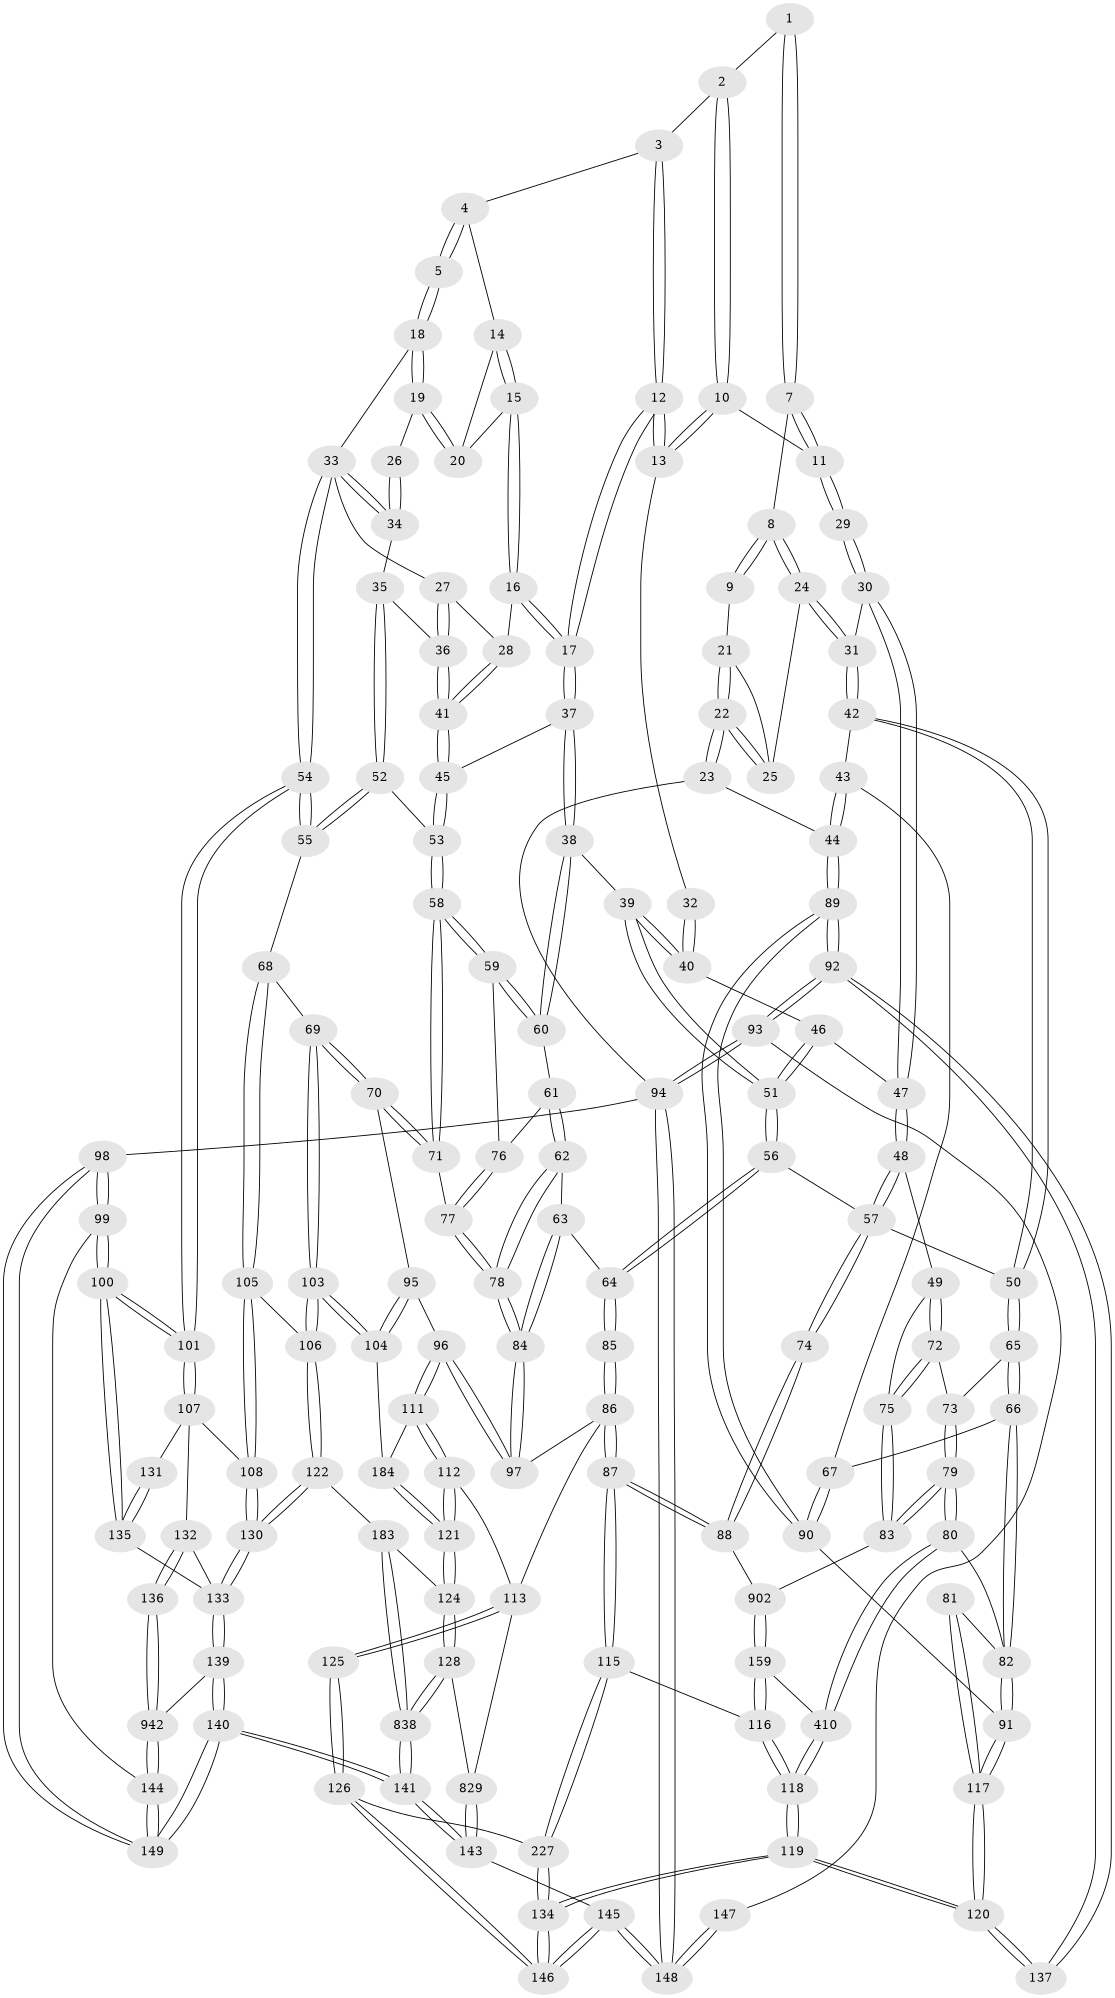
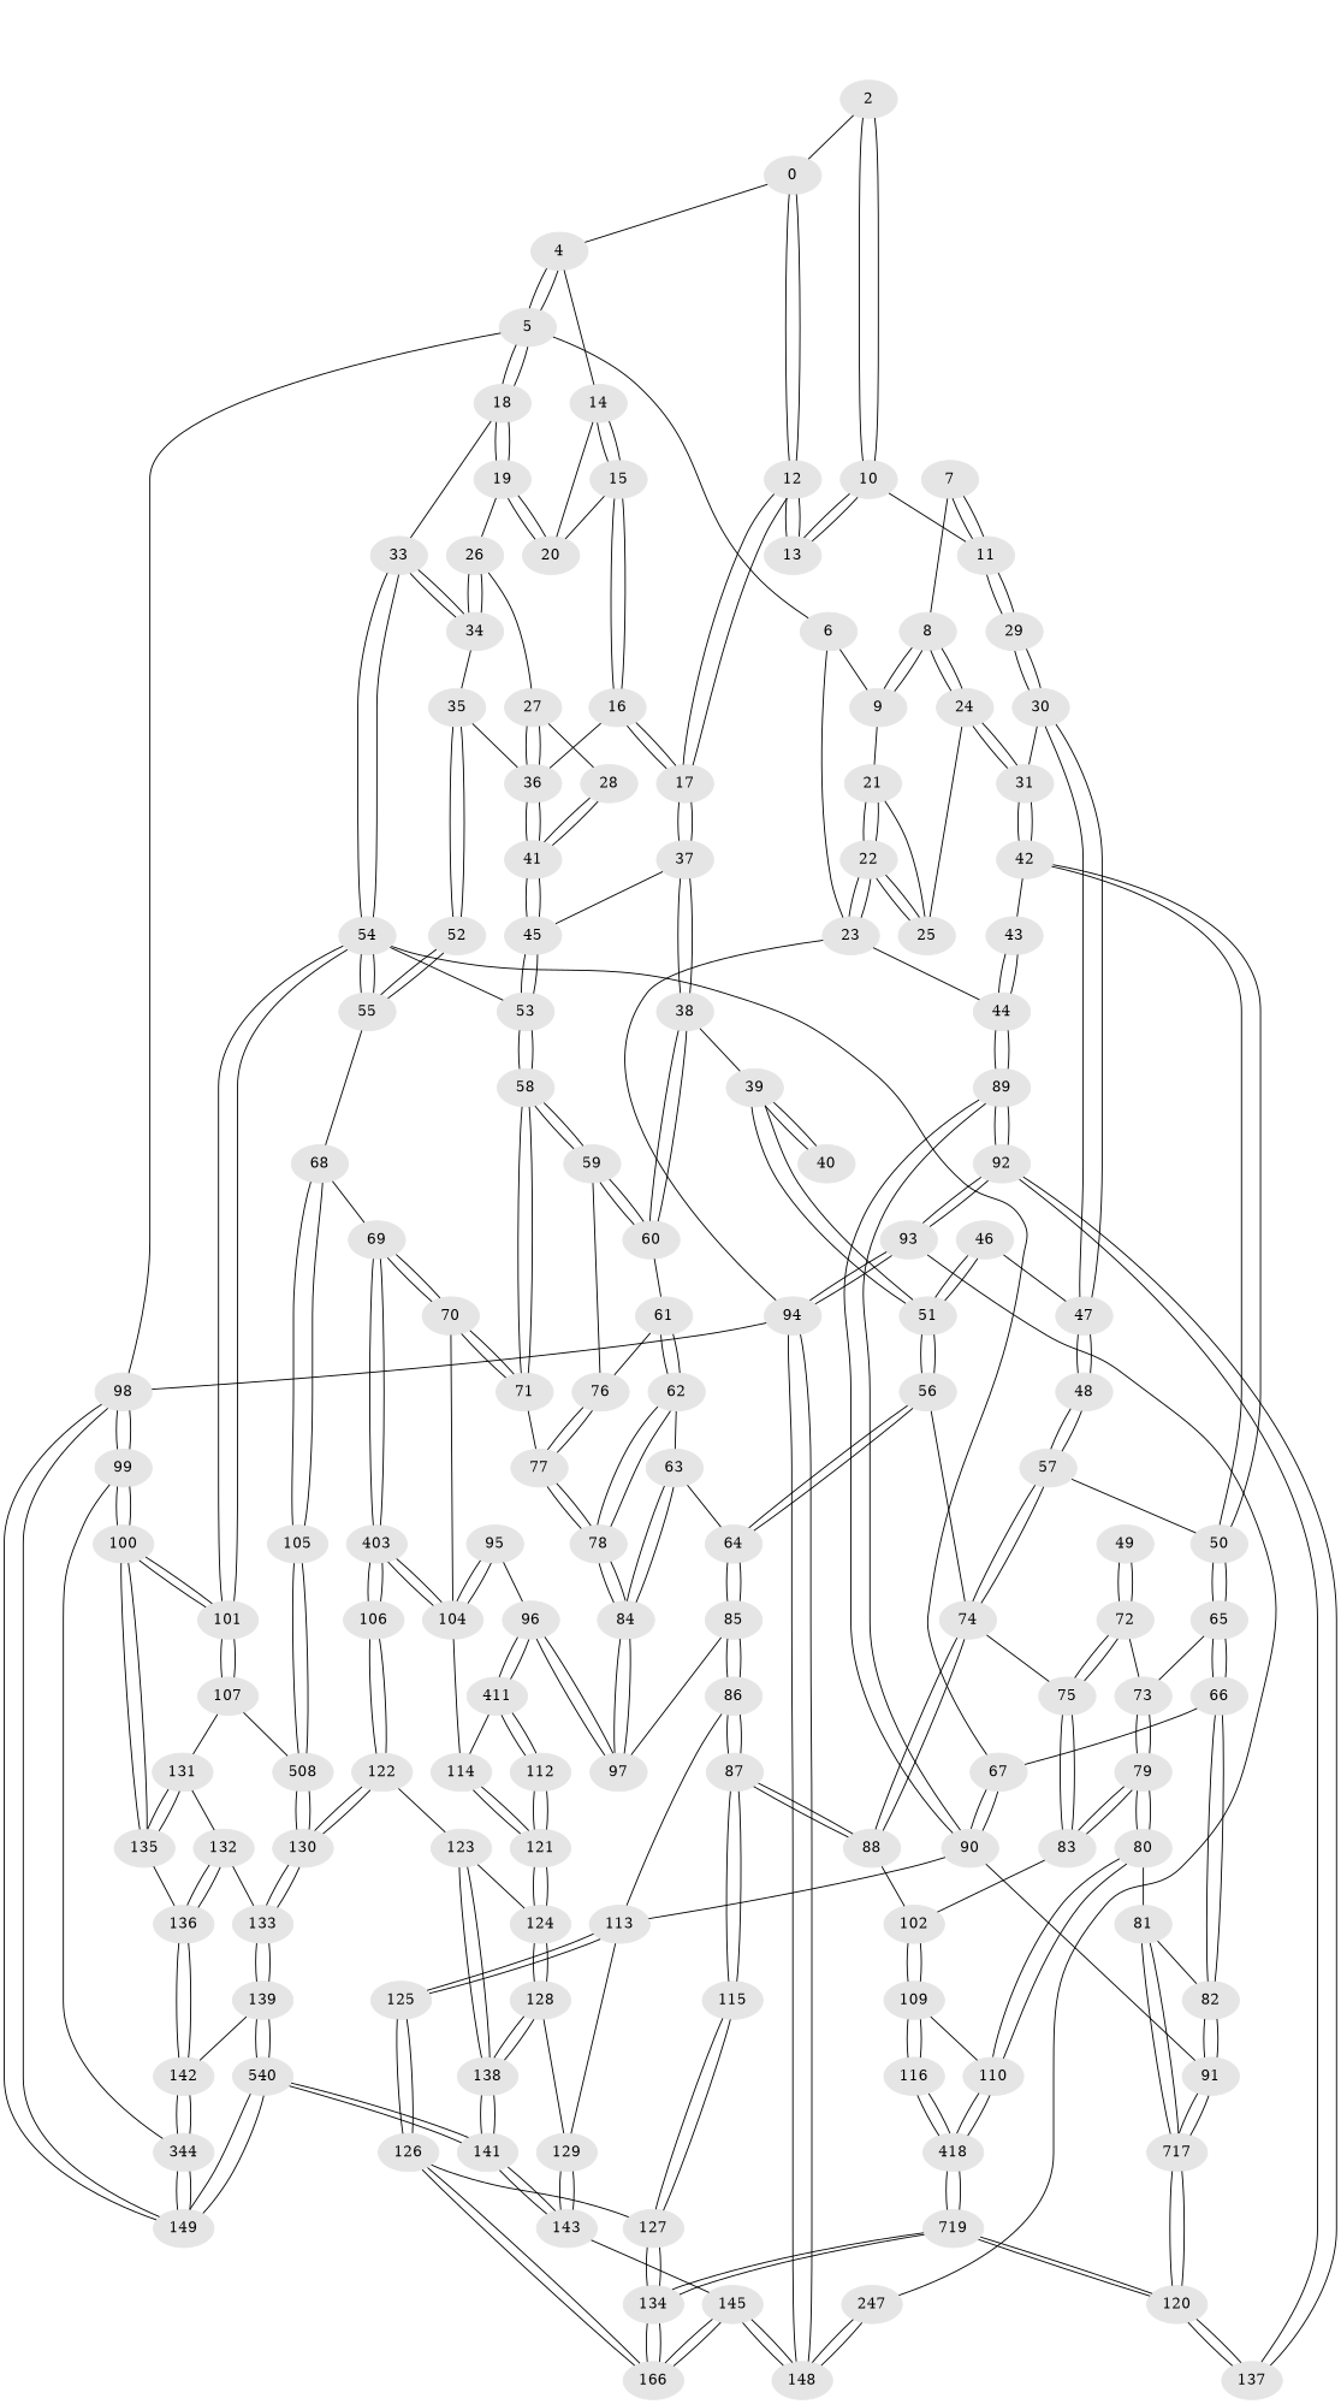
  graph {
    node [color=gray90 style=filled]
-   1
    2
    7
-   3
+   3 [label=0]
    10
    8
    11
    4
    12
    13
    5
    14
    17
+   6
    18
    98
    15
    20
    9
    23
    19
    33
    99
    149
    21
    44
    94
    24
    29
    25
    31
    22
-   32
    30
    37
    40
    16
    28
    41
    38
    45
    26
    34
    54
    27
    89
    148
    42
    36
    35
    47
    48
    43
    50
    46
    55
    101
    52
    53
    39
    60
    51
    61
    56
    67
    65
    90
    92
    58
    49
    57
    72
    74
    73
    75
    66
    64
    68
    59
    71
    107
    69
    105
    85
    88
    76
    77
    62
    63
    78
    84
    97
    86
    82
    79
    91
    70
-   103
+   103 [label=403]
    106
-   108
+   108 [label=508]
    95
    104
    96
    83
    80
-   102 [label=902]
+   102
    81
-   110 [label=410]
-   117
-   118
+   110
+   117 [label=717]
+   118 [label=418]
    120
-   109 [label=159]
+   109
    87
    113
    115
    125
-   129 [label=829]
+   129
    116
-   127 [label=227]
+   127
    93
    137
-   147
-   111
-   114 [label=184]
+   147 [label=247]
+   111 [label=411]
+   114
    112
    100
-   144
+   144 [label=344]
    135
    136
    131
    122
    121
    130
-   123 [label=183]
+   123
    132
    133
-   119
+   119 [label=719]
    124
    126
    134
-   146
+   146 [label=166]
    128
-   138 [label=838]
+   138
    141
    143
    145
    139
-   142 [label=942]
-   140
-   1 -- 2
-   1 -- 7
-   1 -- 7
+   142
+   140 [label=540]
    2 -- 3
    2 -- 10
    2 -- 10
    7 -- 8
    7 -- 11
    7 -- 11
    3 -- 4
    3 -- 12
    3 -- 12
    10 -- 11
    10 -- 13
    10 -- 13
    8 -- 9
    8 -- 9
    8 -- 24
    8 -- 24
    11 -- 29
    11 -- 29
    4 -- 5
    4 -- 5
    4 -- 14
    12 -- 13
    12 -- 13
    12 -- 17
    12 -- 17
-   13 -- 32
+   5 -- 6
    5 -- 18
    5 -- 18
+   5 -- 98
    14 -- 15
    14 -- 15
    14 -- 20
    17 -- 37
    17 -- 37
+   6 -- 9
+   6 -- 23
    18 -- 19
    18 -- 19
    18 -- 33
    98 -- 99
    98 -- 99
    98 -- 149
    98 -- 149
    15 -- 20
    15 -- 16
    15 -- 16
    9 -- 21
    23 -- 44
    23 -- 94
    19 -- 20
    19 -- 20
    19 -- 26
    33 -- 34
    33 -- 34
    33 -- 54
    33 -- 54
    99 -- 100
    99 -- 100
    99 -- 144
    21 -- 25
    21 -- 22
    21 -- 22
    44 -- 89
    44 -- 89
    94 -- 98
    94 -- 148
    94 -- 148
    24 -- 25
    24 -- 31
    24 -- 31
    29 -- 30
    29 -- 30
    31 -- 42
    31 -- 42
    22 -- 23
    22 -- 23
    22 -- 25
    22 -- 25
-   32 -- 40
-   32 -- 40
    30 -- 31
    30 -- 47
    30 -- 47
    37 -- 38
    37 -- 38
    37 -- 45
-   40 -- 46
    16 -- 17
    16 -- 17
-   16 -- 28
+   16 -- 36
    28 -- 41
    28 -- 41
    41 -- 45
    41 -- 45
    38 -- 39
    38 -- 60
    38 -- 60
    45 -- 53
    45 -- 53
    26 -- 34
    26 -- 34
-   33 -- 27
+   26 -- 27
    34 -- 35
    54 -- 55
    54 -- 55
    54 -- 101
    54 -- 101
    27 -- 28
    27 -- 36
    27 -- 36
    89 -- 90
    89 -- 90
    89 -- 92
    89 -- 92
    42 -- 43
    42 -- 50
    42 -- 50
    36 -- 41
    36 -- 41
    35 -- 36
    35 -- 52
    35 -- 52
    47 -- 48
    47 -- 48
-   48 -- 49
    48 -- 57
    48 -- 57
    43 -- 44
    43 -- 44
-   43 -- 67
+   54 -- 67
    50 -- 65
    50 -- 65
    46 -- 47
    46 -- 51
    46 -- 51
    55 -- 68
    101 -- 107
    101 -- 107
    52 -- 55
    52 -- 55
-   52 -- 53
+   54 -- 53
    53 -- 58
    53 -- 58
    39 -- 40
    39 -- 40
    39 -- 51
    39 -- 51
    60 -- 61
    51 -- 56
    51 -- 56
    61 -- 76
    61 -- 62
    61 -- 62
-   56 -- 57
+   56 -- 74
    56 -- 64
    56 -- 64
    67 -- 90
    67 -- 90
    65 -- 73
    65 -- 66
    65 -- 66
    90 -- 91
    92 -- 93
    92 -- 93
    92 -- 137
    92 -- 137
    58 -- 59
    58 -- 59
    58 -- 71
    58 -- 71
    49 -- 72
    49 -- 72
    57 -- 50
    57 -- 74
    57 -- 74
    72 -- 73
    72 -- 75
    72 -- 75
-   49 -- 75
+   74 -- 75
    74 -- 88
    74 -- 88
    73 -- 79
    73 -- 79
    75 -- 83
    75 -- 83
    66 -- 67
    66 -- 82
    66 -- 82
    64 -- 85
    64 -- 85
    68 -- 69
    68 -- 105
    68 -- 105
    59 -- 60
    59 -- 60
    59 -- 76
    71 -- 77
    107 -- 108
    107 -- 131
    69 -- 70
    69 -- 70
    69 -- 103
    69 -- 103
-   105 -- 106
    105 -- 108
    105 -- 108
-   86 -- 97
+   85 -- 97
    85 -- 86
    85 -- 86
    88 -- 102
    76 -- 77
    76 -- 77
    77 -- 78
    77 -- 78
    62 -- 63
    62 -- 78
    62 -- 78
    63 -- 64
    63 -- 84
    63 -- 84
    78 -- 84
    78 -- 84
    84 -- 97
    84 -- 97
    86 -- 87
    86 -- 87
    86 -- 113
    82 -- 91
    82 -- 91
    79 -- 83
    79 -- 83
    79 -- 80
    79 -- 80
    91 -- 117
    91 -- 117
    70 -- 71
    70 -- 71
-   70 -- 95
+   70 -- 104
    103 -- 106
    103 -- 106
    103 -- 104
    103 -- 104
    106 -- 122
    106 -- 122
    108 -- 130
    108 -- 130
    95 -- 104
    95 -- 104
    95 -- 96
    104 -- 114
    96 -- 97
    96 -- 97
    96 -- 111
    96 -- 111
    83 -- 102
-   80 -- 82
+   80 -- 81
    80 -- 110
    80 -- 110
    102 -- 109
    102 -- 109
    81 -- 82
    81 -- 117
    81 -- 117
    110 -- 118
    110 -- 118
    117 -- 120
    117 -- 120
    118 -- 119
    118 -- 119
    120 -- 137
    120 -- 137
    109 -- 110
    109 -- 116
    109 -- 116
    87 -- 88
    87 -- 88
    87 -- 115
    87 -- 115
    113 -- 125
    113 -- 125
    113 -- 129
-   115 -- 116
    115 -- 127
    115 -- 127
    125 -- 126
    125 -- 126
    129 -- 143
    129 -- 143
    116 -- 118
    116 -- 118
    127 -- 134
    127 -- 134
    93 -- 94
    93 -- 94
    93 -- 147
    147 -- 148
    147 -- 148
    111 -- 114
    111 -- 112
    111 -- 112
    114 -- 121
    114 -- 121
-   112 -- 113
+   90 -- 113
    112 -- 121
    112 -- 121
    100 -- 101
    100 -- 101
    100 -- 135
    100 -- 135
    144 -- 149
    144 -- 149
-   135 -- 133
+   135 -- 136
    136 -- 142
    136 -- 142
    131 -- 135
    131 -- 135
-   107 -- 132
+   131 -- 132
    122 -- 130
    122 -- 130
    122 -- 123
    121 -- 124
    121 -- 124
    130 -- 133
    130 -- 133
    123 -- 124
    123 -- 138
    123 -- 138
    132 -- 136
    132 -- 136
    132 -- 133
    133 -- 139
    133 -- 139
    119 -- 120
    119 -- 120
    119 -- 134
    119 -- 134
    124 -- 128
    124 -- 128
    126 -- 127
    126 -- 146
    126 -- 146
    134 -- 146
    134 -- 146
    128 -- 129
    128 -- 138
    128 -- 138
    138 -- 141
    138 -- 141
    141 -- 143
    141 -- 143
    143 -- 145
    145 -- 148
    145 -- 148
    145 -- 146
    145 -- 146
    139 -- 142
    139 -- 140
    139 -- 140
    142 -- 144
    142 -- 144
    140 -- 149
    140 -- 149
    140 -- 141
    140 -- 141
  }
